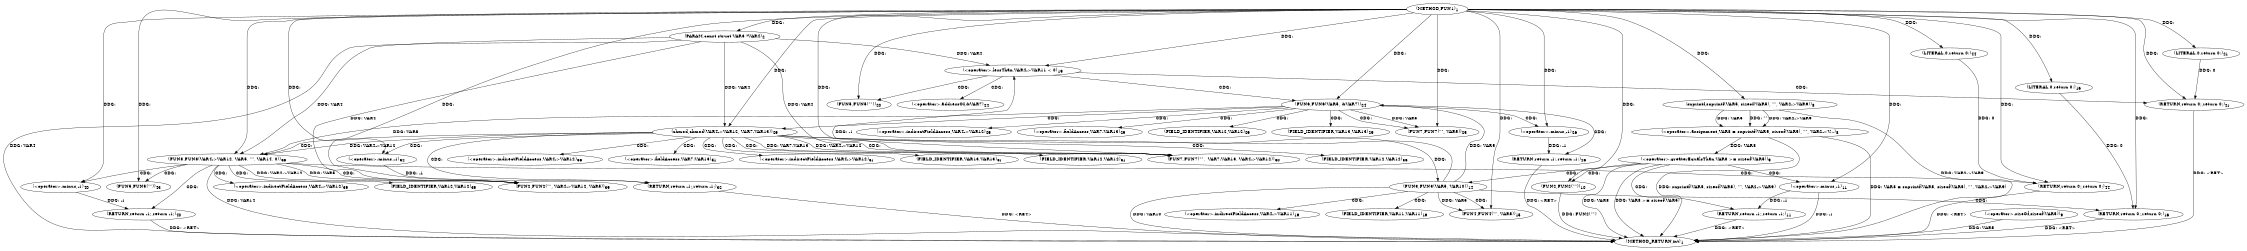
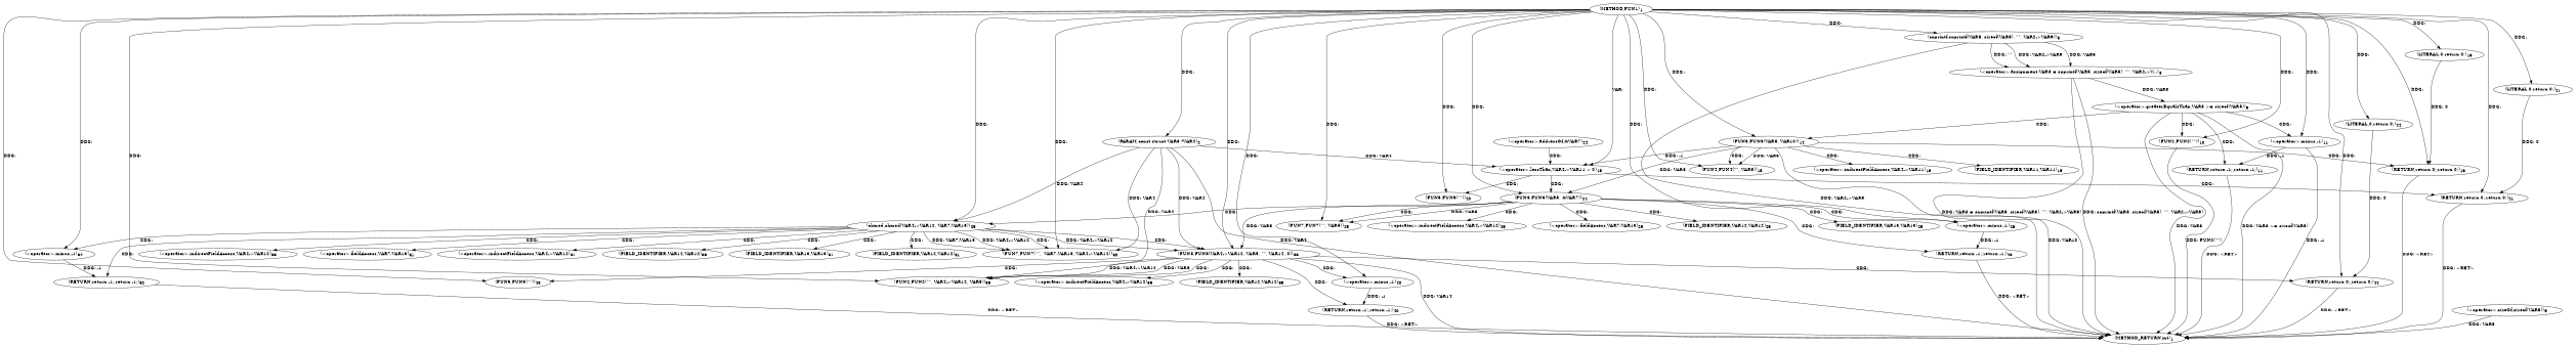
  digraph {
    n1 [label=<(METHOD,FUN1)<SUB>1</SUB>>]
    n2 [label=<(PARAM,const struct VAR3 *VAR4)<SUB>2</SUB>>]
    n3 [label=<(FUN5,FUN5(&quot;&quot;))<SUB>43</SUB>>]
    n4 [label=<(RETURN,return 0;,return 0;)<SUB>44</SUB>>]
    n5 [label=<(FUN3,FUN3(VAR5, VAR10))<SUB>14</SUB>>]
    n6 [label=<(&lt;operator&gt;.lessThan,VAR4-&gt;VAR11 &lt; 0)<SUB>19</SUB>>]
    n7 [label=<(FUN6,FUN6(VAR5, &amp;VAR7))<SUB>24</SUB>>]
    n8 [label=<(chmod,chmod(VAR4-&gt;VAR12, VAR7.VAR13))<SUB>29</SUB>>]
    n9 [label=<(FUN8,FUN8(VAR4-&gt;VAR12, VAR5, &quot;&quot;, VAR14, 0))<SUB>36</SUB>>]
    n10 [label=<(LITERAL,0,return 0;)<SUB>44</SUB>>]
    n11 [label=<(snprintf,snprintf(VAR5, sizeof(VAR5), &quot;&quot;, VAR2-&gt;VAR9))<SUB>8</SUB>>]
    n12 [label=<(FUN2,FUN2(&quot;&quot;))<SUB>10</SUB>>]
    n13 [label=<(FUN4,FUN4(&quot;&quot;, VAR5))<SUB>15</SUB>>]
    n14 [label=<(RETURN,return 0;,return 0;)<SUB>16</SUB>>]
    n15 [label=<(FUN5,FUN5(&quot;&quot;))<SUB>20</SUB>>]
    n16 [label=<(RETURN,return 0;,return 0;)<SUB>21</SUB>>]
    n17 [label=<(FUN7,FUN7(&quot;&quot;, VAR5))<SUB>25</SUB>>]
    n18 [label=<(FUN7,FUN7(&quot;&quot;, 			 VAR7.VAR13, VAR4-&gt;VAR12))<SUB>30</SUB>>]
    n19 [label=<(FUN2,FUN2(&quot;&quot;, VAR4-&gt;VAR12, VAR5))<SUB>39</SUB>>]
    n20 [label=<(&lt;operator&gt;.minus,-1)<SUB>11</SUB>>]
    n21 [label=<(LITERAL,0,return 0;)<SUB>16</SUB>>]
    n22 [label=<(LITERAL,0,return 0;)<SUB>21</SUB>>]
    n23 [label=<(&lt;operator&gt;.minus,-1)<SUB>26</SUB>>]
    n24 [label=<(&lt;operator&gt;.minus,-1)<SUB>32</SUB>>]
    n25 [label=<(&lt;operator&gt;.minus,-1)<SUB>40</SUB>>]
    n26 [label=<(METHOD_RETURN,int)<SUB>1</SUB>>]
    n27 [label=<(&lt;operator&gt;.greaterEqualsThan,VAR8 &gt;= sizeof(VAR5))<SUB>9</SUB>>]
    n28 [label=<(RETURN,return -1;,return -1;)<SUB>11</SUB>>]
    n29 [label=<(&lt;operator&gt;.indirectFieldAccess,VAR4-&gt;VAR11)<SUB>19</SUB>>]
    n30 [label=<(FIELD_IDENTIFIER,VAR11,VAR11)<SUB>19</SUB>>]
    n31 [label=<(&lt;operator&gt;.addressOf,&amp;VAR7)<SUB>24</SUB>>]
    n32 [label=<(RETURN,return -1;,return -1;)<SUB>26</SUB>>]
    n33 [label=<(&lt;operator&gt;.indirectFieldAccess,VAR4-&gt;VAR12)<SUB>29</SUB>>]
    n34 [label=<(&lt;operator&gt;.fieldAccess,VAR7.VAR13)<SUB>29</SUB>>]
    n35 [label=<(FIELD_IDENTIFIER,VAR12,VAR12)<SUB>29</SUB>>]
    n36 [label=<(FIELD_IDENTIFIER,VAR13,VAR13)<SUB>29</SUB>>]
    n37 [label=<(RETURN,return -1;,return -1;)<SUB>32</SUB>>]
    n38 [label=<(&lt;operator&gt;.indirectFieldAccess,VAR4-&gt;VAR12)<SUB>36</SUB>>]
    n39 [label=<(&lt;operator&gt;.fieldAccess,VAR7.VAR13)<SUB>31</SUB>>]
    n40 [label=<(&lt;operator&gt;.indirectFieldAccess,VAR4-&gt;VAR12)<SUB>31</SUB>>]
    n41 [label=<(FIELD_IDENTIFIER,VAR12,VAR12)<SUB>36</SUB>>]
    n42 [label=<(FIELD_IDENTIFIER,VAR13,VAR13)<SUB>31</SUB>>]
    n43 [label=<(FIELD_IDENTIFIER,VAR12,VAR12)<SUB>31</SUB>>]
    n44 [label=<(RETURN,return -1;,return -1;)<SUB>40</SUB>>]
    n45 [label=<(&lt;operator&gt;.indirectFieldAccess,VAR4-&gt;VAR12)<SUB>39</SUB>>]
    n46 [label=<(FIELD_IDENTIFIER,VAR12,VAR12)<SUB>39</SUB>>]
    n47 [label=<(&lt;operator&gt;.assignment,VAR8 = snprintf(VAR5, sizeof(VAR5), &quot;&quot;, VAR2-&gt;V...)<SUB>8</SUB>>]
    n48 [label=<(&lt;operator&gt;.sizeOf,sizeof(VAR5))<SUB>9</SUB>>]
    n1 -> n2 [label="DDG: "]
    n1 -> n3 [label="DDG: "]
    n1 -> n4 [label="DDG: "]
-   n8 -> n5 [label="DDG: "]
-   n1 -> n6 [label="DDG: "]
+   n1 -> n5 [label="DDG: "]
+   n1 -> n6 [label="VAR: "]
    n1 -> n7 [label="DDG: "]
    n1 -> n8 [label="DDG: "]
    n1 -> n9 [label="DDG: "]
    n1 -> n10 [label="DDG: "]
    n1 -> n11 [label="DDG: "]
    n1 -> n12 [label="DDG: "]
    n1 -> n13 [label="DDG: "]
    n1 -> n14 [label="DDG: "]
    n1 -> n15 [label="DDG: "]
    n1 -> n16 [label="DDG: "]
    n1 -> n17 [label="DDG: "]
    n1 -> n18 [label="DDG: "]
    n1 -> n19 [label="DDG: "]
    n1 -> n20 [label="DDG: "]
    n1 -> n21 [label="DDG: "]
    n1 -> n22 [label="DDG: "]
    n1 -> n23 [label="DDG: "]
    n1 -> n24 [label="DDG: "]
    n1 -> n25 [label="DDG: "]
    n2 -> n6 [label="DDG: VAR4"]
    n2 -> n8 [label="DDG: VAR4"]
    n2 -> n9 [label="DDG: VAR4"]
    n2 -> n18 [label="DDG: VAR4"]
    n2 -> n19 [label="DDG: VAR4"]
    n2 -> n26 [label="DDG: VAR4"]
    n4 -> n26 [label="DDG: &lt;RET&gt;"]
    n5 -> n6 [label="DDG: -1"]
    n5 -> n7 [label="DDG: VAR5"]
    n5 -> n13 [label="DDG: VAR5"]
    n5 -> n13 [label="CDG: "]
    n5 -> n14 [label="CDG: "]
    n5 -> n26 [label="DDG: VAR10"]
    n5 -> n29 [label="CDG: "]
    n5 -> n30 [label="CDG: "]
    n6 -> n7 [label="CDG: "]
    n6 -> n15 [label="CDG: "]
    n6 -> n16 [label="CDG: "]
-   n6 -> n31 [label="CDG: "]
+   n31 -> n6 [label="CDG: "]
    n7 -> n8 [label="CDG: "]
    n7 -> n9 [label="DDG: VAR5"]
    n7 -> n17 [label="DDG: VAR5"]
    n7 -> n17 [label="CDG: "]
    n7 -> n23 [label="CDG: "]
    n7 -> n32 [label="CDG: "]
    n7 -> n33 [label="CDG: "]
    n7 -> n34 [label="CDG: "]
    n7 -> n35 [label="CDG: "]
    n7 -> n36 [label="CDG: "]
    n8 -> n9 [label="DDG: VAR4-&gt;VAR12"]
    n8 -> n9 [label="CDG: "]
    n8 -> n18 [label="DDG: VAR7.VAR13"]
    n8 -> n18 [label="DDG: VAR4-&gt;VAR12"]
    n8 -> n18 [label="CDG: "]
    n8 -> n24 [label="CDG: "]
    n8 -> n37 [label="CDG: "]
    n8 -> n38 [label="CDG: "]
    n8 -> n39 [label="CDG: "]
    n8 -> n40 [label="CDG: "]
    n8 -> n41 [label="CDG: "]
    n8 -> n42 [label="CDG: "]
    n8 -> n43 [label="CDG: "]
    n9 -> n3 [label="CDG: "]
    n9 -> n4 [label="CDG: "]
    n9 -> n19 [label="DDG: VAR4-&gt;VAR12"]
    n9 -> n19 [label="DDG: VAR5"]
    n9 -> n19 [label="CDG: "]
    n9 -> n25 [label="CDG: "]
    n9 -> n26 [label="DDG: VAR14"]
    n9 -> n44 [label="CDG: "]
    n9 -> n45 [label="CDG: "]
    n9 -> n46 [label="CDG: "]
    n10 -> n4 [label="DDG: 0"]
    n11 -> n26 [label="DDG: VAR2-&gt;VAR9"]
    n11 -> n47 [label="DDG: VAR5"]
    n11 -> n47 [label="DDG: &quot;&quot;"]
    n11 -> n47 [label="DDG: VAR2-&gt;VAR9"]
    n12 -> n26 [label="DDG: FUN2(&quot;&quot;)"]
    n14 -> n26 [label="DDG: &lt;RET&gt;"]
    n16 -> n26 [label="DDG: &lt;RET&gt;"]
    n20 -> n26 [label="DDG: -1"]
    n20 -> n28 [label="DDG: -1"]
    n21 -> n14 [label="DDG: 0"]
    n22 -> n16 [label="DDG: 0"]
    n23 -> n32 [label="DDG: -1"]
    n24 -> n37 [label="DDG: -1"]
    n25 -> n44 [label="DDG: -1"]
    n27 -> n5 [label="CDG: "]
    n27 -> n12 [label="CDG: "]
    n27 -> n20 [label="CDG: "]
    n27 -> n26 [label="DDG: VAR8"]
    n27 -> n26 [label="DDG: VAR8 &gt;= sizeof(VAR5)"]
    n27 -> n28 [label="CDG: "]
    n28 -> n26 [label="DDG: &lt;RET&gt;"]
    n32 -> n26 [label="DDG: &lt;RET&gt;"]
    n37 -> n26 [label="DDG: &lt;RET&gt;"]
    n44 -> n26 [label="DDG: &lt;RET&gt;"]
    n47 -> n26 [label="DDG: snprintf(VAR5, sizeof(VAR5), &quot;&quot;, VAR2-&gt;VAR9)"]
    n47 -> n26 [label="DDG: VAR8 = snprintf(VAR5, sizeof(VAR5), &quot;&quot;, VAR2-&gt;VAR9)"]
    n47 -> n27 [label="DDG: VAR8"]
    n48 -> n26 [label="DDG: VAR5"]
  }
